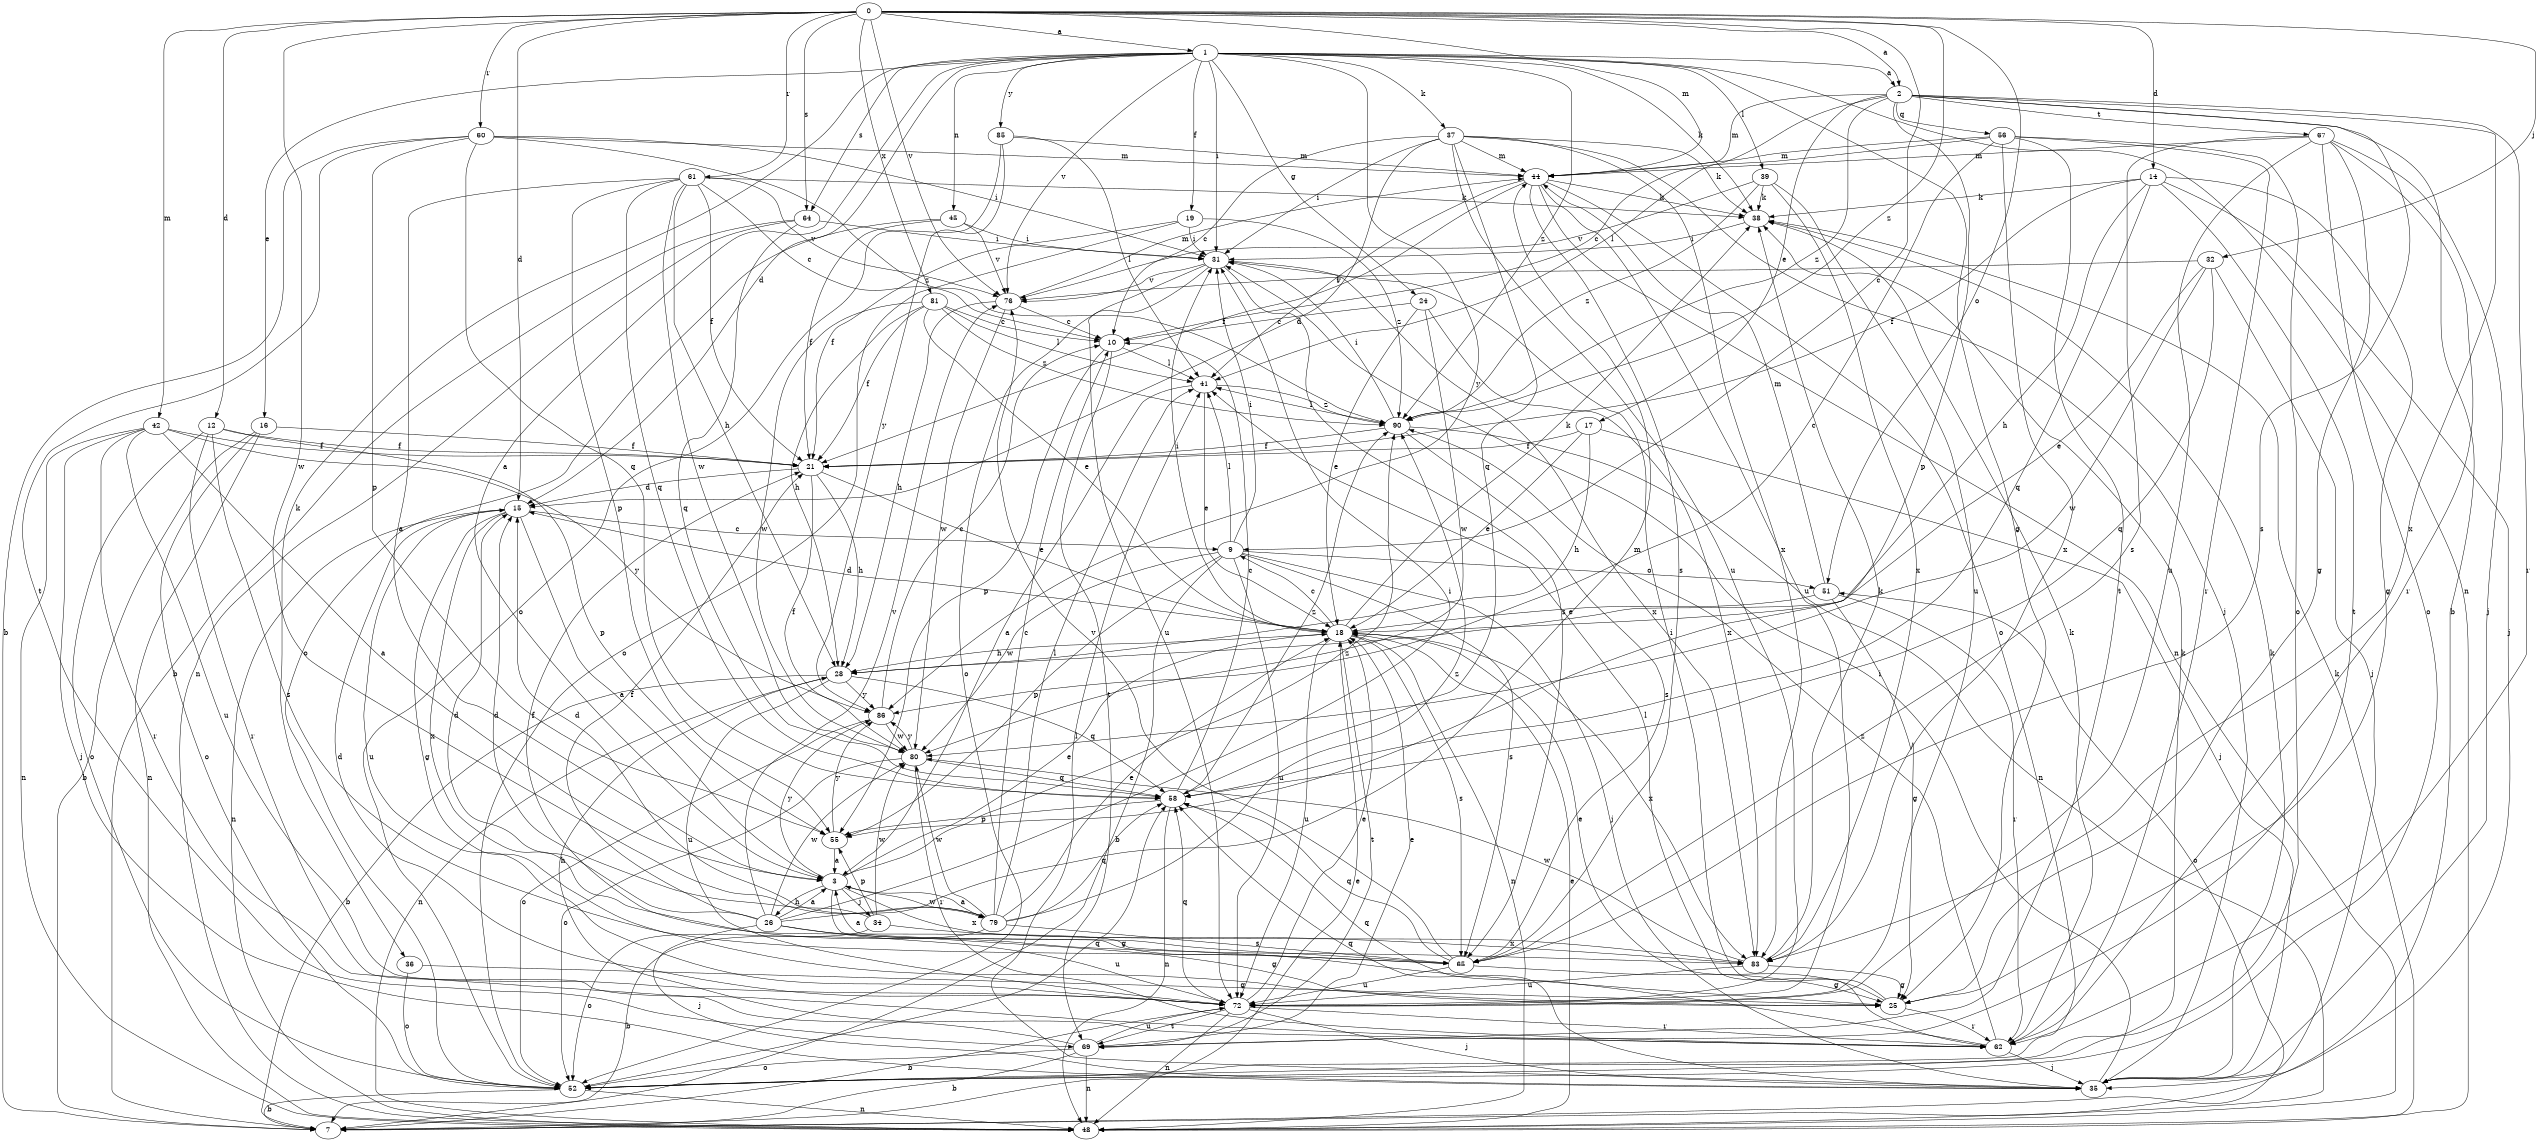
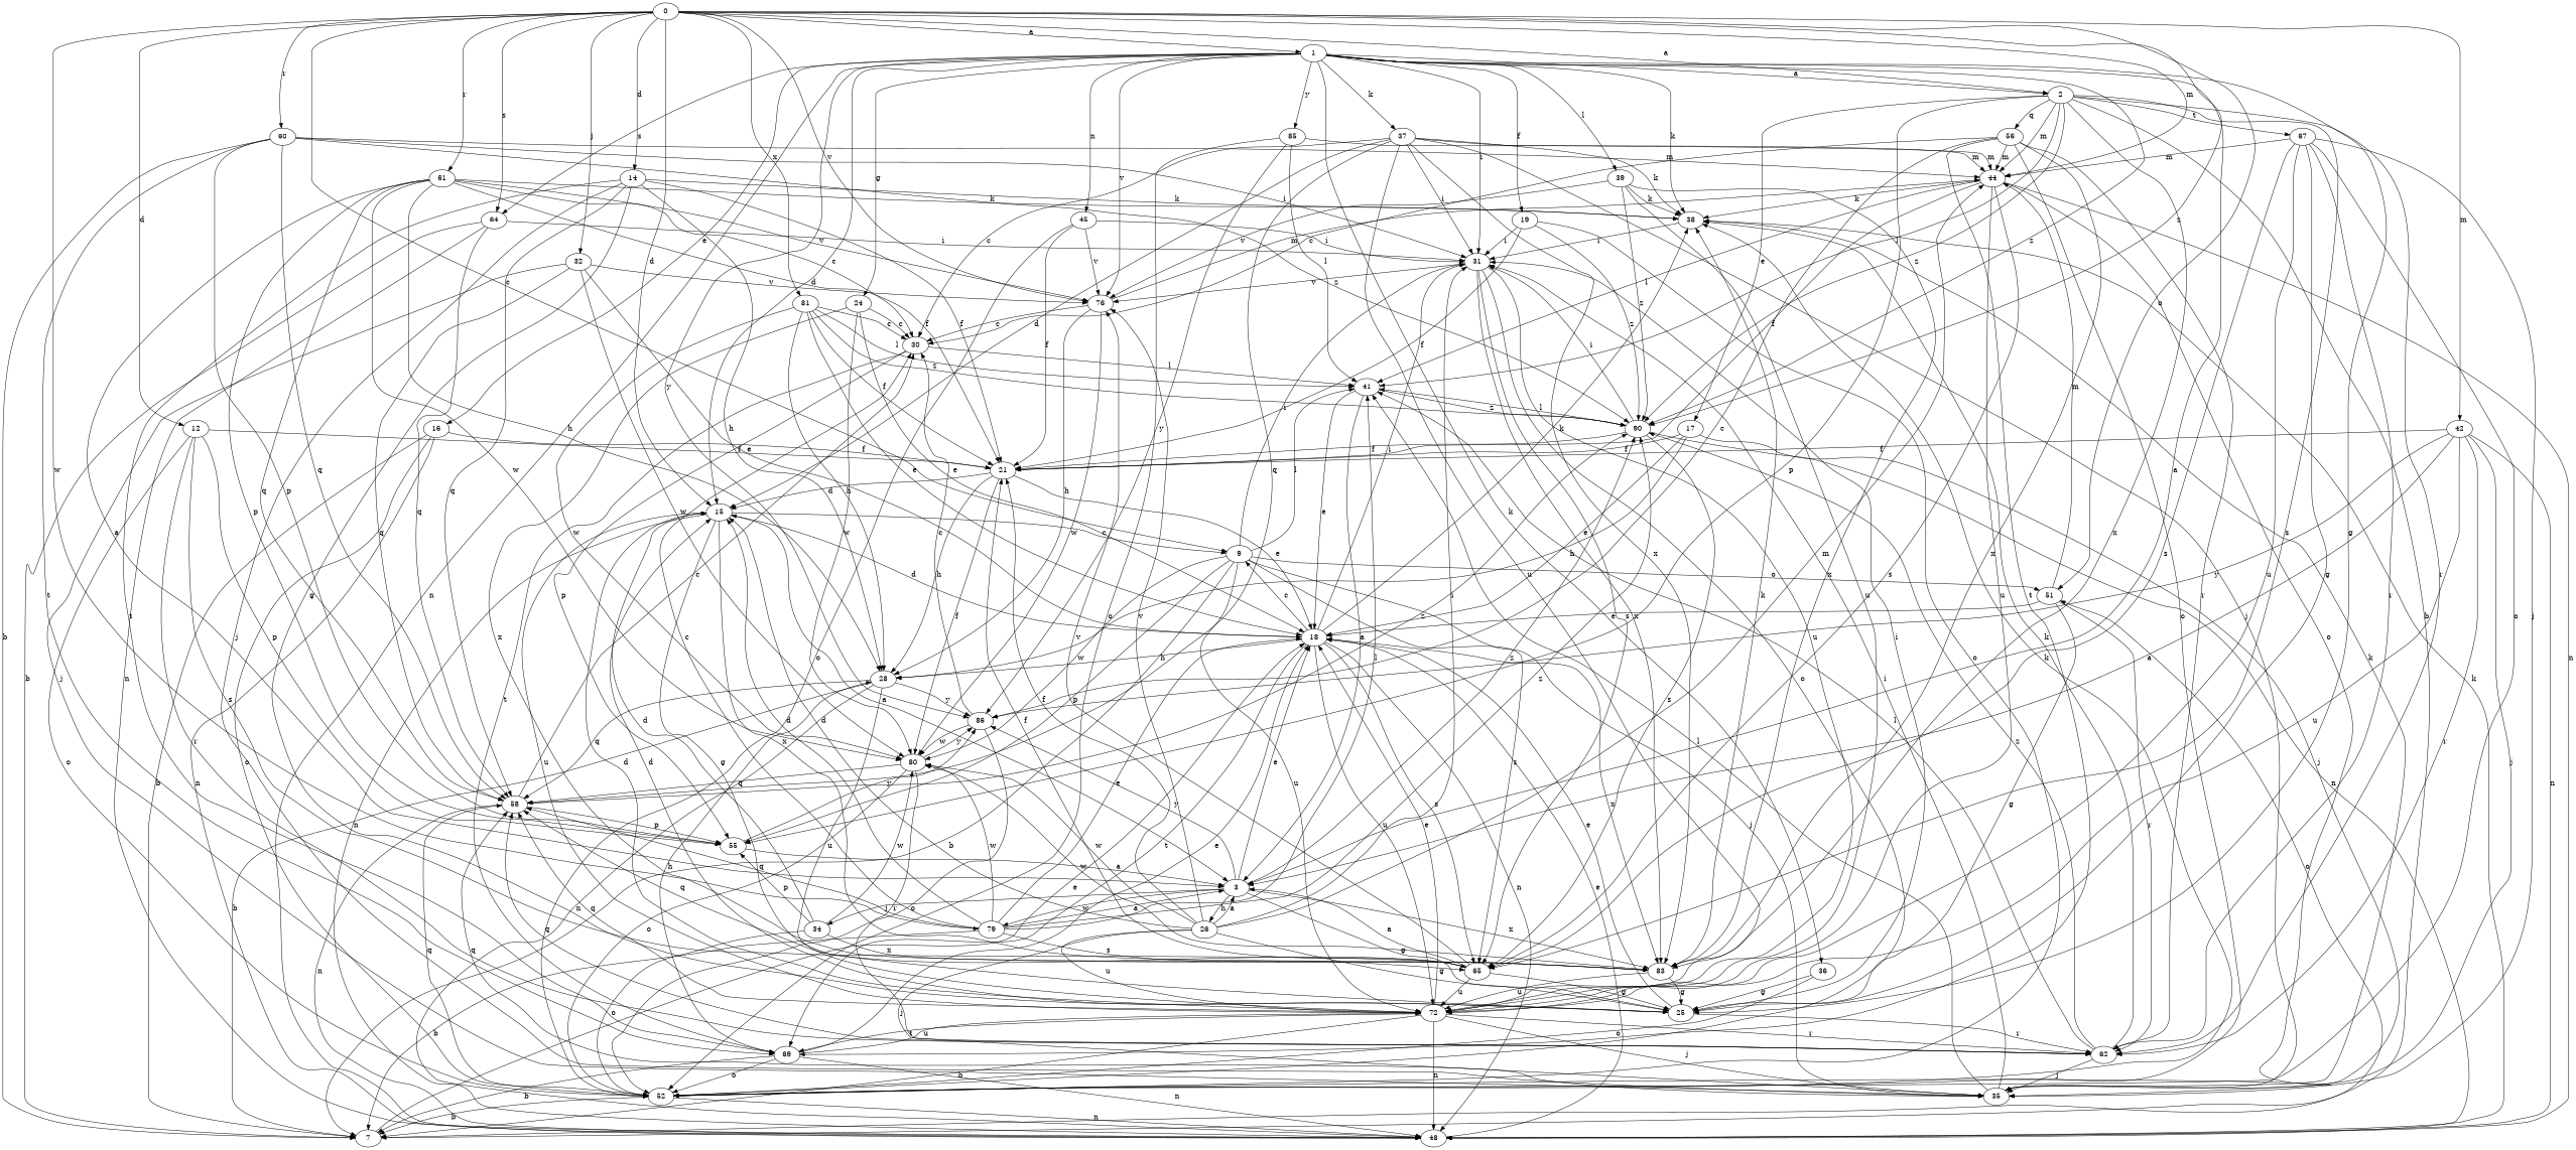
  strict digraph {
    0
    1
    2
    9
    12
    14
    15
    32
    42
    44
    51
    60
    61
    64
    76
    79
    81
    90
    3
    16
    19
    24
    25
    31
    36
    37
    38
    39
    45
    48
    85
    86
    7
    17
    41
    55
    56
    62
    65
    67
    83
    35
    72
    80
    21
    52
    69
    28
    58
    18
-   10
+   10 [label=30]
    26
    34
    0 -> 1 [label=a]
    0 -> 2 [label=a]
    0 -> 9 [label=c]
    0 -> 12 [label=d]
    0 -> 14 [label=d]
    0 -> 15 [label=d]
    0 -> 32 [label=j]
    0 -> 42 [label=m]
    0 -> 44 [label=m]
    0 -> 51 [label=o]
    0 -> 60 [label=r]
    0 -> 61 [label=r]
    0 -> 64 [label=s]
    0 -> 76 [label=v]
    0 -> 79 [label=w]
    0 -> 81 [label=x]
    0 -> 90 [label=z]
    1 -> 2 [label=a]
    1 -> 15 [label=d]
    1 -> 64 [label=s]
    1 -> 76 [label=v]
    1 -> 90 [label=z]
    1 -> 3 [label=a]
    1 -> 16 [label=e]
    1 -> 19 [label=f]
    1 -> 24 [label=g]
    1 -> 25 [label=g]
    1 -> 31 [label=i]
    1 -> 36 [label=k]
    1 -> 37 [label=k]
    1 -> 38 [label=k]
    1 -> 39 [label=l]
    1 -> 45 [label=n]
    1 -> 48 [label=n]
    1 -> 85 [label=y]
    1 -> 86 [label=y]
    2 -> 44 [label=m]
    2 -> 90 [label=z]
    2 -> 7 [label=b]
    2 -> 17 [label=e]
    2 -> 41 [label=l]
    2 -> 55 [label=p]
    2 -> 56 [label=q]
    2 -> 62 [label=r]
    2 -> 65 [label=s]
    2 -> 67 [label=t]
    2 -> 83 [label=x]
    9 -> 51 [label=o]
    9 -> 31 [label=i]
    9 -> 7 [label=b]
    9 -> 41 [label=l]
    9 -> 55 [label=p]
    9 -> 65 [label=s]
    9 -> 35 [label=j]
    9 -> 72 [label=u]
    9 -> 80 [label=w]
    12 -> 55 [label=p]
    12 -> 62 [label=r]
    12 -> 65 [label=s]
    12 -> 21 [label=f]
    12 -> 52 [label=o]
    14 -> 25 [label=g]
    14 -> 38 [label=k]
    14 -> 35 [label=j]
    14 -> 21 [label=f]
    14 -> 69 [label=t]
    14 -> 28 [label=h]
    14 -> 58 [label=q]
    15 -> 9 [label=c]
    15 -> 3 [label=a]
    15 -> 25 [label=g]
    15 -> 48 [label=n]
    15 -> 83 [label=x]
    15 -> 72 [label=u]
    32 -> 76 [label=v]
    32 -> 35 [label=j]
    32 -> 80 [label=w]
    32 -> 58 [label=q]
    32 -> 18 [label=e]
    42 -> 3 [label=a]
    42 -> 48 [label=n]
    42 -> 86 [label=y]
    42 -> 62 [label=r]
    42 -> 35 [label=j]
    42 -> 72 [label=u]
    42 -> 21 [label=f]
    44 -> 38 [label=k]
    44 -> 48 [label=n]
    44 -> 41 [label=l]
    44 -> 65 [label=s]
    44 -> 72 [label=u]
    44 -> 21 [label=f]
    44 -> 52 [label=o]
    51 -> 44 [label=m]
    51 -> 25 [label=g]
    51 -> 62 [label=r]
    51 -> 18 [label=e]
    60 -> 44 [label=m]
    60 -> 90 [label=z]
    60 -> 31 [label=i]
    60 -> 7 [label=b]
    60 -> 55 [label=p]
    60 -> 69 [label=t]
    60 -> 58 [label=q]
    61 -> 76 [label=v]
    61 -> 3 [label=a]
    61 -> 38 [label=k]
    61 -> 55 [label=p]
    61 -> 80 [label=w]
    61 -> 21 [label=f]
    61 -> 28 [label=h]
    61 -> 58 [label=q]
    61 -> 10 [label=c]
    64 -> 31 [label=i]
    64 -> 48 [label=n]
    64 -> 7 [label=b]
    64 -> 58 [label=q]
    76 -> 44 [label=m]
    76 -> 80 [label=w]
    76 -> 28 [label=h]
    76 -> 10 [label=c]
    79 -> 15 [label=d]
    79 -> 90 [label=z]
    79 -> 3 [label=a]
    79 -> 7 [label=b]
    79 -> 41 [label=l]
    79 -> 65 [label=s]
    79 -> 80 [label=w]
    79 -> 58 [label=q]
    79 -> 18 [label=e]
    79 -> 10 [label=c]
    81 -> 90 [label=z]
    81 -> 41 [label=l]
    81 -> 80 [label=w]
    81 -> 21 [label=f]
    81 -> 28 [label=h]
    81 -> 18 [label=e]
    81 -> 10 [label=c]
    90 -> 31 [label=i]
    90 -> 48 [label=n]
    90 -> 41 [label=l]
    90 -> 65 [label=s]
    90 -> 21 [label=f]
    3 -> 79 [label=w]
    3 -> 90 [label=z]
    3 -> 25 [label=g]
    3 -> 86 [label=y]
    3 -> 83 [label=x]
    3 -> 18 [label=e]
    3 -> 26 [label=h]
    3 -> 34 [label=j]
    16 -> 48 [label=n]
    16 -> 7 [label=b]
    16 -> 21 [label=f]
    16 -> 52 [label=o]
    19 -> 90 [label=z]
    19 -> 31 [label=i]
    19 -> 21 [label=f]
    19 -> 52 [label=o]
    24 -> 83 [label=x]
    24 -> 80 [label=w]
    24 -> 18 [label=e]
    24 -> 10 [label=c]
+   25 -> 15 [label=d]
    25 -> 31 [label=i]
    25 -> 62 [label=r]
    25 -> 18 [label=e]
    31 -> 76 [label=v]
    31 -> 65 [label=s]
    31 -> 83 [label=x]
    31 -> 72 [label=u]
    31 -> 52 [label=o]
    36 -> 25 [label=g]
    36 -> 52 [label=o]
    37 -> 15 [label=d]
    37 -> 44 [label=m]
    37 -> 31 [label=i]
    37 -> 38 [label=k]
    37 -> 83 [label=x]
    37 -> 35 [label=j]
    37 -> 72 [label=u]
    37 -> 58 [label=q]
    37 -> 10 [label=c]
    38 -> 31 [label=i]
    39 -> 76 [label=v]
    39 -> 90 [label=z]
    39 -> 38 [label=k]
    39 -> 83 [label=x]
    39 -> 72 [label=u]
    45 -> 76 [label=v]
    45 -> 31 [label=i]
    45 -> 21 [label=f]
    45 -> 52 [label=o]
    48 -> 38 [label=k]
    48 -> 18 [label=e]
    85 -> 44 [label=m]
    85 -> 86 [label=y]
    85 -> 41 [label=l]
    85 -> 52 [label=o]
    86 -> 80 [label=w]
    86 -> 52 [label=o]
    86 -> 10 [label=c]
    7 -> 51 [label=o]
    7 -> 18 [label=e]
    17 -> 35 [label=j]
    17 -> 21 [label=f]
    17 -> 28 [label=h]
    17 -> 18 [label=e]
    41 -> 90 [label=z]
    41 -> 3 [label=a]
    41 -> 18 [label=e]
    55 -> 3 [label=a]
    55 -> 86 [label=y]
    56 -> 44 [label=m]
    56 -> 86 [label=c]
    56 -> 62 [label=r]
    56 -> 83 [label=x]
    56 -> 52 [label=o]
    56 -> 69 [label=t]
    56 -> 10 [label=c]
    62 -> 90 [label=z]
    62 -> 38 [label=k]
    62 -> 41 [label=l]
    62 -> 35 [label=j]
    62 -> 58 [label=q]
    65 -> 76 [label=v]
    65 -> 3 [label=a]
    65 -> 25 [label=g]
    65 -> 72 [label=u]
    65 -> 21 [label=f]
    65 -> 58 [label=q]
    67 -> 44 [label=m]
    67 -> 25 [label=g]
    67 -> 62 [label=r]
    67 -> 65 [label=s]
    67 -> 35 [label=j]
    67 -> 72 [label=u]
    67 -> 52 [label=o]
    83 -> 25 [label=g]
    83 -> 38 [label=k]
    83 -> 72 [label=u]
    83 -> 80 [label=w]
    35 -> 31 [label=i]
    35 -> 38 [label=k]
    35 -> 41 [label=l]
    35 -> 58 [label=q]
    72 -> 15 [label=d]
    72 -> 48 [label=n]
    72 -> 7 [label=b]
    72 -> 62 [label=r]
    72 -> 35 [label=j]
    72 -> 69 [label=t]
    72 -> 58 [label=q]
    72 -> 18 [label=e]
    80 -> 86 [label=y]
    80 -> 62 [label=r]
    80 -> 52 [label=o]
    80 -> 58 [label=q]
    21 -> 15 [label=d]
    21 -> 80 [label=f]
    21 -> 28 [label=h]
    21 -> 18 [label=e]
    52 -> 38 [label=k]
    52 -> 48 [label=n]
    52 -> 7 [label=b]
    52 -> 58 [label=q]
    69 -> 48 [label=n]
    69 -> 7 [label=b]
    69 -> 72 [label=u]
    69 -> 52 [label=o]
    69 -> 28 [label=h]
    69 -> 18 [label=e]
    28 -> 48 [label=n]
    28 -> 86 [label=y]
    28 -> 7 [label=b]
    28 -> 72 [label=u]
    28 -> 58 [label=q]
    58 -> 90 [label=z]
    58 -> 48 [label=n]
    58 -> 55 [label=p]
    58 -> 10 [label=c]
    18 -> 9 [label=c]
    18 -> 15 [label=d]
    18 -> 31 [label=i]
    18 -> 38 [label=k]
    18 -> 48 [label=n]
    18 -> 65 [label=s]
    18 -> 83 [label=x]
    18 -> 72 [label=u]
    18 -> 69 [label=t]
    18 -> 28 [label=h]
    10 -> 41 [label=l]
    10 -> 55 [label=p]
    10 -> 69 [label=t]
    26 -> 15 [label=d]
    26 -> 44 [label=m]
    26 -> 76 [label=v]
    26 -> 3 [label=a]
    26 -> 25 [label=g]
    26 -> 31 [label=i]
    26 -> 35 [label=j]
    26 -> 72 [label=u]
    26 -> 80 [label=w]
    26 -> 21 [label=f]
    34 -> 15 [label=d]
    34 -> 55 [label=p]
    34 -> 83 [label=x]
    34 -> 80 [label=w]
    34 -> 52 [label=o]
  }
